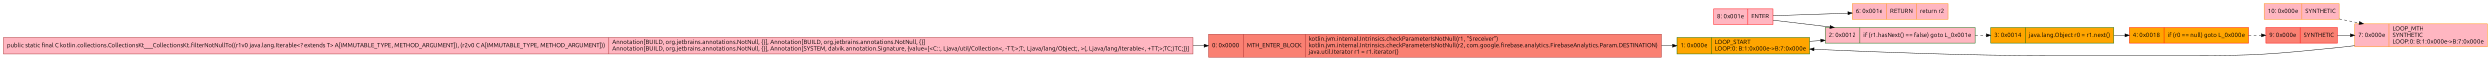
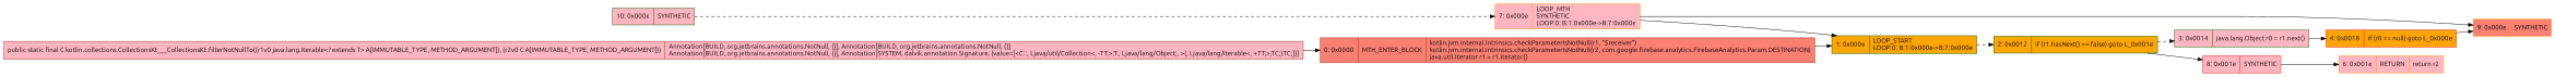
  digraph {
    fontname=Ubuntu
    rankdir=LR
    node [color=darkgreen fillcolor=lightpink fontname=Ubuntu shape=record style=filled]
    edge [fontname=Ubuntu]
    n1 [color=brown fillcolor=salmon label="{0\:\ 0x0000|MTH_ENTER_BLOCK\l|kotlin.jvm.internal.Intrinsics.checkParameterIsNotNull(r1, \"$receiver\")\lkotlin.jvm.internal.Intrinsics.checkParameterIsNotNull(r2, com.google.firebase.analytics.FirebaseAnalytics.Param.DESTINATION)\ljava.util.Iterator r1 = r1.iterator()\l}"]
    n2 [fillcolor=orange label="{1\:\ 0x000e|LOOP_START\lLOOP:0: B:1:0x000e\-\>B:7:0x000e\l}"]
-   n3 [label="{2\:\ 0x0012|if (r1.hasNext() == false) goto L_0x001e\l}"]
-   n4 [fillcolor=orange label="{3\:\ 0x0014|java.lang.Object r0 = r1.next()\l}"]
-   n5 [color=red label="{8\:\ 0x001e|ENTER\l}"]
+   n3 [fillcolor=orange label="{2\:\ 0x0012|if (r1.hasNext() == false) goto L_0x001e\l}"]
+   n4 [label="{3\:\ 0x0014|java.lang.Object r0 = r1.next()\l}"]
+   n5 [color=red label="{8\:\ 0x001e|SYNTHETIC\l}"]
    n6 [color=red fillcolor=orange label="{4\:\ 0x0018|if (r0 == null) goto L_0x000e\l}"]
    n7 [color=darkorange label="{6\:\ 0x001e|RETURN\l|return r2\l}"]
-   n8 [color=red fillcolor=salmon label="{9\:\ 0x000e|SYNTHETIC\l}"]
+   n8 [color=darkorange fillcolor=salmon label="{9\:\ 0x000e|SYNTHETIC\l}"]
    n9 [color=darkorange label="{7\:\ 0x000e|LOOP_MTH\lSYNTHETIC\lLOOP:0: B:1:0x000e\-\>B:7:0x000e\l}"]
-   n10 [color=darkorange label="{10\:\ 0x000e|SYNTHETIC\l}"]
+   n10 [label="{10\:\ 0x000e|SYNTHETIC\l}"]
    n11 [color=brown label="{public static final C kotlin.collections.CollectionsKt___CollectionsKt.filterNotNullTo((r1v0 java.lang.Iterable\<? extends T\> A[IMMUTABLE_TYPE, METHOD_ARGUMENT]), (r2v0 C A[IMMUTABLE_TYPE, METHOD_ARGUMENT]))  | Annotation[BUILD, org.jetbrains.annotations.NotNull, \{\}], Annotation[BUILD, org.jetbrains.annotations.NotNull, \{\}]\lAnnotation[BUILD, org.jetbrains.annotations.NotNull, \{\}], Annotation[SYSTEM, dalvik.annotation.Signature, \{value=[\<C::, Ljava\/util\/Collection\<, \-TT;\>;T:, Ljava\/lang\/Object;, \>(, Ljava\/lang\/Iterable\<, +TT;\>;TC;)TC;]\}]\l}"]
    n1 -> n2
-   n2 -> n3
+   n2 -> n3 [style=dashed]
    n3 -> n4 [style=dashed]
-   n5 -> n3
+   n3 -> n5
    n4 -> n6
    n5 -> n7
-   n6 -> n8 [style=dashed]
-   n8 -> n9
+   n6 -> n8
+   n9 -> n8
    n9 -> n2
    n10 -> n9 [style=dashed]
    n11 -> n1
  }
